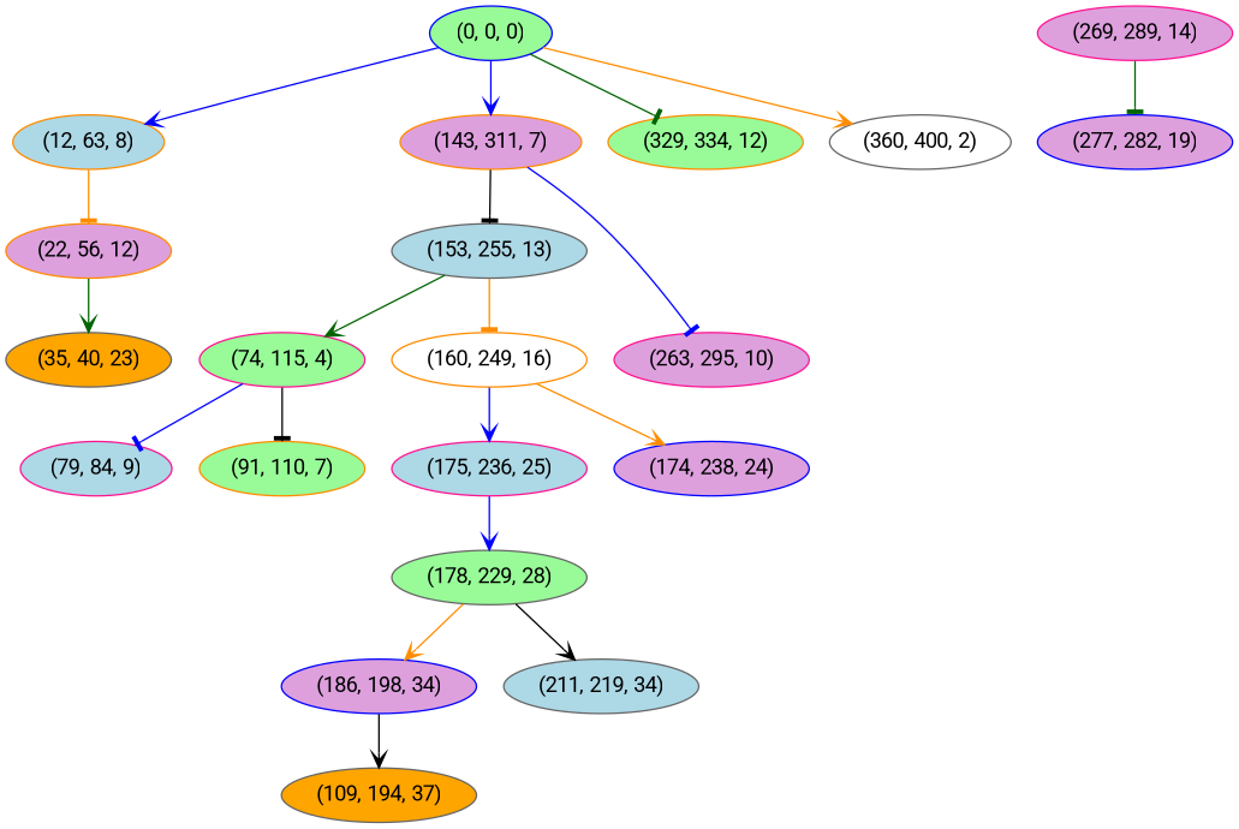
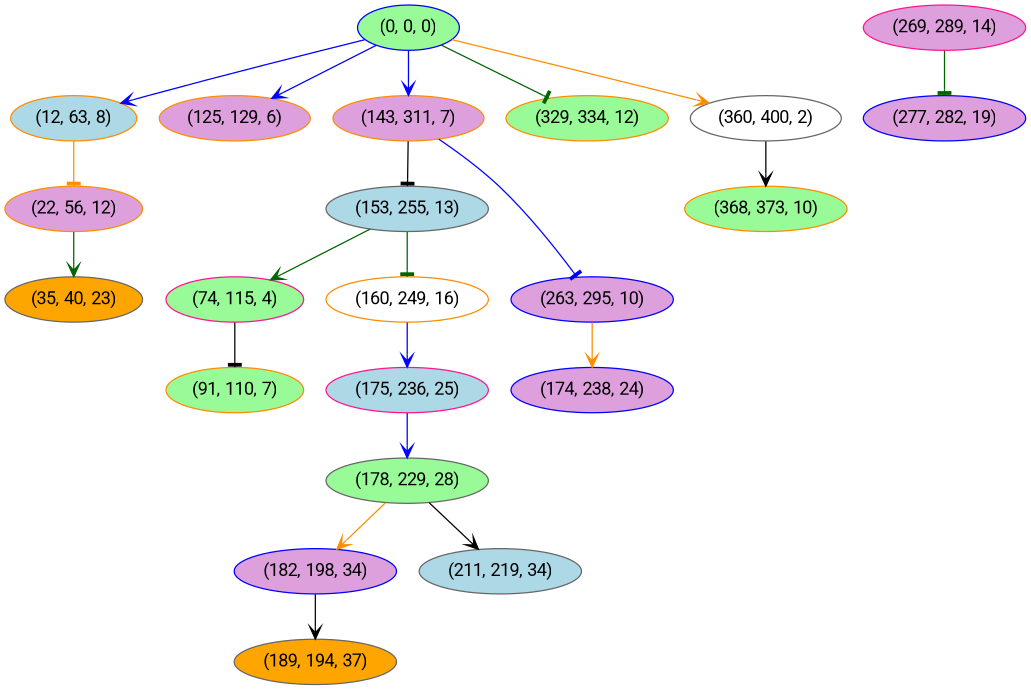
  digraph {
    fontname=Roboto
    node [color=darkorange fillcolor=plum fontname=Roboto style=filled]
    edge [arrowhead=vee color=blue fontname=Roboto]
    "(0, 0, 0)" [color=blue fillcolor=palegreen]
    "(12, 63, 8)" [fillcolor=lightblue]
+   "(125, 129, 6)"
    "(143, 311, 7)"
    "(329, 334, 12)" [fillcolor=palegreen]
    "(360, 400, 2)" [color=gray40 fillcolor=white]
    "(22, 56, 12)"
    "(74, 115, 4)" [color=deeppink fillcolor=palegreen]
-   "(79, 84, 9)" [color=deeppink fillcolor=lightblue]
    "(91, 110, 7)" [fillcolor=palegreen]
    "(153, 255, 13)" [color=gray40 fillcolor=lightblue]
-   "(263, 295, 10)" [color=deeppink]
+   "(263, 295, 10)" [color=blue]
+   "(368, 373, 10)" [fillcolor=palegreen]
    "(35, 40, 23)" [color=gray40 fillcolor=orange]
    "(160, 249, 16)" [fillcolor=white]
    "(174, 238, 24)" [color=blue]
    "(175, 236, 25)" [color=deeppink fillcolor=lightblue]
    "(178, 229, 28)" [color=gray40 fillcolor=palegreen]
-   "(186, 198, 34)" [color=blue]
+   "(186, 198, 34)" [color=blue label="(182, 198, 34)"]
    "(211, 219, 34)" [color=gray40 fillcolor=lightblue]
-   "(189, 194, 37)" [color=gray40 fillcolor=orange label="(109, 194, 37)"]
+   "(189, 194, 37)" [color=gray40 fillcolor=orange]
    "(269, 289, 14)" [color=deeppink]
    "(277, 282, 19)" [color=blue]
    "(0, 0, 0)" -> "(12, 63, 8)"
+   "(0, 0, 0)" -> "(125, 129, 6)"
    "(0, 0, 0)" -> "(143, 311, 7)"
    "(0, 0, 0)" -> "(329, 334, 12)" [arrowhead=tee color=darkgreen]
    "(0, 0, 0)" -> "(360, 400, 2)" [color=darkorange]
    "(12, 63, 8)" -> "(22, 56, 12)" [arrowhead=tee color=darkorange]
    "(143, 311, 7)" -> "(153, 255, 13)" [arrowhead=tee color=black]
    "(143, 311, 7)" -> "(263, 295, 10)" [arrowhead=tee]
+   "(360, 400, 2)" -> "(368, 373, 10)" [color=black]
    "(22, 56, 12)" -> "(35, 40, 23)" [color=darkgreen]
-   "(74, 115, 4)" -> "(79, 84, 9)" [arrowhead=tee]
    "(74, 115, 4)" -> "(91, 110, 7)" [arrowhead=tee color=black]
    "(153, 255, 13)" -> "(74, 115, 4)" [color=darkgreen]
-   "(153, 255, 13)" -> "(160, 249, 16)" [arrowhead=tee color=darkorange]
-   "(160, 249, 16)" -> "(174, 238, 24)" [color=darkorange]
+   "(153, 255, 13)" -> "(160, 249, 16)" [arrowhead=tee color=darkgreen]
+   "(263, 295, 10)" -> "(174, 238, 24)" [color=darkorange]
    "(160, 249, 16)" -> "(175, 236, 25)"
    "(175, 236, 25)" -> "(178, 229, 28)"
    "(178, 229, 28)" -> "(186, 198, 34)" [color=darkorange]
    "(178, 229, 28)" -> "(211, 219, 34)" [color=black]
    "(186, 198, 34)" -> "(189, 194, 37)" [color=black]
    "(269, 289, 14)" -> "(277, 282, 19)" [arrowhead=tee color=darkgreen]
  }
